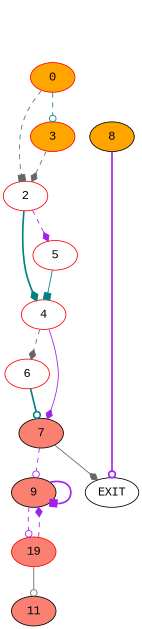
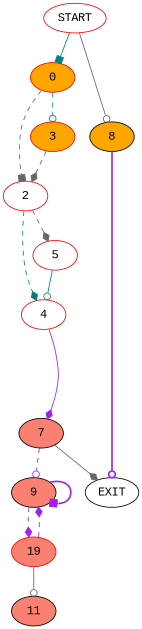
  digraph {
    fontname="Liberation Mono"
    node [color=red fillcolor=white fontname="Liberation Mono" style=filled]
    edge [arrowhead=odot color=gray40 fontname="Liberation Mono" style=dashed]
+   n1 [label=START]
    n2 [fillcolor=orange label=0]
    8 [color=black fillcolor=orange]
    2
    3 [fillcolor=orange]
    n6 [color=black label=EXIT]
    4
    5
-   6
    7 [color=black fillcolor=salmon]
    9 [color=black fillcolor=salmon]
    n12 [fillcolor=salmon label=19]
    11 [color=black fillcolor=salmon]
+   n1 -> n2 [arrowhead=box color=teal style=solid]
+   n1 -> 8 [style=solid]
    n2 -> 2 [arrowhead=box]
    n2 -> 3 [color=teal]
    8 -> n6 [color=purple style=bold]
-   2 -> 4 [arrowhead=diamond color=teal style=bold]
-   2 -> 5 [arrowhead=diamond color=purple]
+   2 -> 4 [arrowhead=diamond color=teal]
+   2 -> 5 [arrowhead=diamond]
    3 -> 2 [arrowhead=diamond]
-   4 -> 6 [arrowhead=diamond]
    4 -> 7 [arrowhead=diamond color=purple style=solid]
-   5 -> 4 [arrowhead=box color=teal style=solid]
-   6 -> 7 [color=teal style=bold]
+   5 -> 4 [color=teal style=solid]
    7 -> n6 [arrowhead=diamond style=solid]
    7 -> 9 [color=purple]
    9 -> 9 [arrowhead=box color=purple style=bold]
-   9 -> n12 [color=purple]
+   9 -> n12 [arrowhead=diamond color=purple]
    n12 -> 9 [arrowhead=diamond color=purple]
    n12 -> 11 [style=solid]
  }
